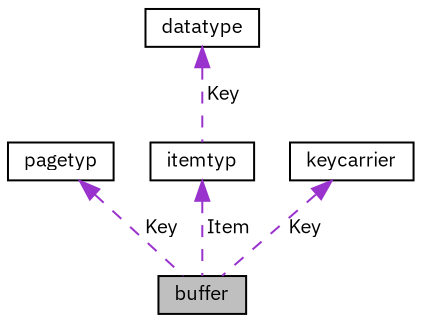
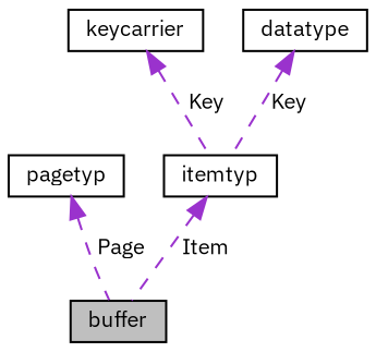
  digraph {
    fontname="IBM Plex Sans"
    node [color=black fillcolor=white fontname="IBM Plex Sans" fontsize=10 shape=record style=filled]
    edge [color=darkorchid3 dir=back fontname="IBM Plex Sans" fontsize=10 labelfontname=Helvetica labelfontsize=10 style=dashed]
    n1 [fillcolor=grey75 fontcolor=black height=0.2 label=buffer width=0.4]
    n2 [height=0.2 label=pagetyp width=0.4]
    n3 [height=0.2 label=itemtyp width=0.4]
    n4 [height=0.2 label=keycarrier width=0.4]
    n5 [height=0.2 label=datatype width=0.4]
-   n2 -> n1 [label=" Key"]
+   n2 -> n1 [label=" Page"]
    n3 -> n1 [label=" Item"]
-   n4 -> n1 [label=" Key"]
+   n4 -> n3 [label=" Key"]
    n5 -> n3 [label=" Key"]
  }
